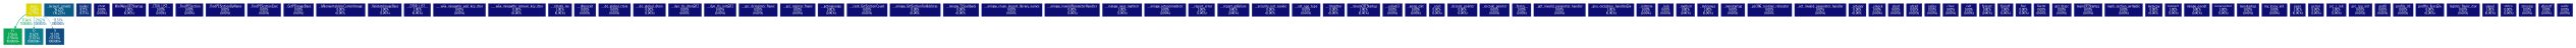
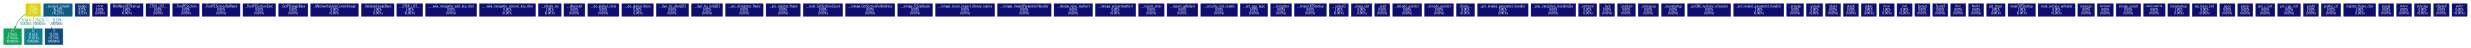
  digraph {
    fontname="Fira Sans"
    nodesep=0.125
    ranksep=0.25
    node [color="#0d0d73" fontcolor="#ffffff" fontname="Fira Sans" fontsize=10.00 shape=box style=filled]
    edge [fontname="Fira Sans" fontsize=10.00]
    n1 [color="#dbd505" height=0 label="main\n75.68%\n(2.70%)" width=0]
    n2 [color="#0ba556" height=0 label="f3\n37.84%\n(37.84%)\n1000000×" width=0]
    n3 [color="#0c7d8f" height=0 label="f2\n21.62%\n(21.62%)\n1000000×" width=0]
    n4 [color="#0d4d84" height=0 label="f1\n13.51%\n(13.51%)\n1000000×" width=0]
    n5 [color="#0c5c88" height=0 label="_mcount_private\n16.22%\n(16.22%)" width=0]
    n6 [color="#0d317d" height=0 label="malloc\n8.11%\n(8.11%)" width=0]
    n7 [height=0 label="etext\n0.00%\n(0.00%)" width=0]
    n8 [height=0 label="WinMainCRTStartup\n0.00%\n(0.00%)" width=0]
    n9 [height=0 label="_CTOR_LIST__\n0.00%\n(0.00%)" width=0]
    n10 [height=0 label="_FindPESection\n0.00%\n(0.00%)" width=0]
    n11 [height=0 label="_FindPESectionByName\n0.00%\n(0.00%)" width=0]
    n12 [height=0 label="_FindPESectionExec\n0.00%\n(0.00%)" width=0]
    n13 [height=0 label="_GetPEImageBase\n0.00%\n(0.00%)" width=0]
    n14 [height=0 label="_IsNonwritableInCurrentImage\n0.00%\n(0.00%)" width=0]
    n15 [height=0 label="_ValidateImageBase\n0.00%\n(0.00%)" width=0]
    n16 [height=0 label="__DTOR_LIST__\n0.00%\n(0.00%)" width=0]
    n17 [height=0 label="___w64_mingwthr_add_key_dtor\n0.00%\n(0.00%)" width=0]
    n18 [height=0 label="___w64_mingwthr_remove_key_dtor\n0.00%\n(0.00%)" width=0]
    n19 [height=0 label="__chkstk_ms\n0.00%\n(0.00%)" width=0]
    n20 [height=0 label="__dllonexit\n0.00%\n(0.00%)" width=0]
    n21 [height=0 label="__do_global_ctors\n0.00%\n(0.00%)" width=0]
    n22 [height=0 label="__do_global_dtors\n0.00%\n(0.00%)" width=0]
    n23 [height=0 label="__dyn_tls_dtor@12\n0.00%\n(0.00%)" width=0]
    n24 [height=0 label="__dyn_tls_init@12\n0.00%\n(0.00%)" width=0]
    n25 [height=0 label="__gcc_deregister_frame\n0.00%\n(0.00%)" width=0]
    n26 [height=0 label="__gcc_register_frame\n0.00%\n(0.00%)" width=0]
-   n27 [height=0 label="__getmainargs\n0.00%\n(0.00%)" width=0]
    n28 [height=0 label="__cexit_GetSectionCount\n0.00%\n(0.00%)" width=0]
    n29 [height=0 label="__mingw_GetSectionForAddress\n0.00%\n(0.00%)" width=0]
    n30 [height=0 label="__mingw_TLScallback\n0.00%\n(0.00%)" width=0]
    n31 [height=0 label="__mingw_enum_import_library_names\n0.00%\n(0.00%)" width=0]
    n32 [height=0 label="__mingw_invalidParameterHandler\n0.00%\n(0.00%)" width=0]
    n33 [height=0 label="__mingw_raise_matherr\n0.00%\n(0.00%)" width=0]
    n34 [height=0 label="__mingw_setusermatherr\n0.00%\n(0.00%)" width=0]
    n35 [height=0 label="__report_error\n0.00%\n(0.00%)" width=0]
    n36 [height=0 label="__report_gsfailure\n0.00%\n(0.00%)" width=0]
    n37 [height=0 label="__security_init_cookie\n0.00%\n(0.00%)" width=0]
    n38 [height=0 label="__set_app_type\n0.00%\n(0.00%)" width=0]
    n39 [height=0 label="__tlregdtor\n0.00%\n(0.00%)" width=0]
    n40 [height=0 label="__tmainCRTStartup\n0.00%\n(0.00%)" width=0]
    n41 [height=0 label="__udivdi3\n0.00%\n(0.00%)" width=0]
    n42 [height=0 label="_amsg_exit\n0.00%\n(0.00%)" width=0]
    n43 [height=0 label="_cexit\n0.00%\n(0.00%)" width=0]
    n44 [height=0 label="_decode_pointer\n0.00%\n(0.00%)" width=0]
    n45 [height=0 label="_encode_pointer\n0.00%\n(0.00%)" width=0]
    n46 [height=0 label="_fentry__\n0.00%\n(0.00%)" width=0]
    n47 [height=0 label="_get_invalid_parameter_handler\n0.00%\n(0.00%)" width=0]
    n48 [height=0 label="_gnu_exception_handler@4\n0.00%\n(0.00%)" width=0]
    n49 [height=0 label="_initterm\n0.00%\n(0.00%)" width=0]
    n50 [height=0 label="_lock\n0.00%\n(0.00%)" width=0]
    n51 [height=0 label="_matherr\n0.00%\n(0.00%)" width=0]
    n52 [height=0 label="_mcleanup\n0.00%\n(0.00%)" width=0]
    n53 [height=0 label="_monstartup\n0.00%\n(0.00%)" width=0]
    n54 [height=0 label="_pei386_runtime_relocator\n0.00%\n(0.00%)" width=0]
    n55 [height=0 label="_set_invalid_parameter_handler\n0.00%\n(0.00%)" width=0]
    n56 [height=0 label="_setargv\n0.00%\n(0.00%)" width=0]
    n57 [height=0 label="_unlock\n0.00%\n(0.00%)" width=0]
    n58 [height=0 label="abort\n0.00%\n(0.00%)" width=0]
    n59 [height=0 label="atexit\n0.00%\n(0.00%)" width=0]
    n60 [height=0 label="calloc\n0.00%\n(0.00%)" width=0]
    n61 [height=0 label="close\n0.00%\n(0.00%)" width=0]
    n62 [height=0 label="exit\n0.00%\n(0.00%)" width=0]
    n63 [height=0 label="fpreset\n0.00%\n(0.00%)" width=0]
    n64 [height=0 label="fprintf\n0.00%\n(0.00%)" width=0]
    n65 [height=0 label="free\n0.00%\n(0.00%)" width=0]
    n66 [height=0 label="fwrite\n0.00%\n(0.00%)" width=0]
    n67 [height=0 label="get_thrpc\n0.00%\n(0.00%)" width=0]
    n68 [height=0 label="mainCRTStartup\n0.00%\n(0.00%)" width=0]
    n69 [height=0 label="mark_section_writable\n0.00%\n(0.00%)" width=0]
    n70 [height=0 label="memcpy\n0.00%\n(0.00%)" width=0]
    n71 [height=0 label="memset\n0.00%\n(0.00%)" width=0]
    n72 [height=0 label="mingw_onexit\n0.00%\n(0.00%)" width=0]
    n73 [height=0 label="moncontrol\n0.00%\n(0.00%)" width=0]
    n74 [height=0 label="monstartup\n0.00%\n(0.00%)" width=0]
    n75 [height=0 label="my_lconv_init\n0.00%\n(0.00%)" width=0]
    n76 [height=0 label="open\n0.00%\n(0.00%)" width=0]
    n77 [height=0 label="perror\n0.00%\n(0.00%)" width=0]
    n78 [height=0 label="pre_c_init\n0.00%\n(0.00%)" width=0]
    n79 [height=0 label="pre_cpp_init\n0.00%\n(0.00%)" width=0]
    n80 [height=0 label="profil\n0.00%\n(0.00%)" width=0]
    n81 [height=0 label="profile_ctl\n0.00%\n(0.00%)" width=0]
-   n82 [height=0 label="profthr_func@4\n0.00%\n(0.00%)" width=0]
    n83 [height=0 label="register_frame_ctor\n0.00%\n(0.00%)" width=0]
    n84 [height=0 label="signal\n0.00%\n(0.00%)" width=0]
    n85 [height=0 label="strlen\n0.00%\n(0.00%)" width=0]
    n86 [height=0 label="strncmp\n0.00%\n(0.00%)" width=0]
    n87 [height=0 label="vfprintf\n0.00%\n(0.00%)" width=0]
    n88 [height=0 label="write\n0.00%\n(0.00%)" width=0]
    n1 -> n2 [arrowsize=0.62 color="#0ba556" fontcolor="#0ba556" label="37.84%\n1000000×" labeldistance=1.51 penwidth=1.51]
    n1 -> n3 [arrowsize=0.46 color="#0c7d8f" fontcolor="#0c7d8f" label="21.62%\n1000000×" labeldistance=0.86 penwidth=0.86]
    n1 -> n4 [arrowsize=0.37 color="#0d4d84" fontcolor="#0d4d84" label="13.51%\n1000000×" labeldistance=0.54 penwidth=0.54]
  }
